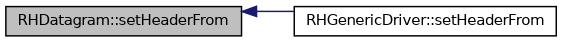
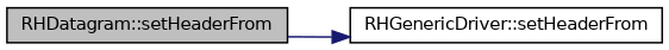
  digraph {
    rankdir=LR
    node [color=black fontname=Helvetica fontsize=10 shape=record style=filled]
    n1 [fillcolor=grey75 fontcolor=black height=0.2 label="RHDatagram::setHeaderFrom" width=0.4]
    n2 [fillcolor=white height=0.2 label="RHGenericDriver::setHeaderFrom" width=0.4]
-   n2 -> n1 [color=midnightblue fontname=Helvetica fontsize=10 labelfontname=Helvetica labelfontsize=10 style=solid]
+   n1 -> n2 [color=midnightblue fontname=Helvetica fontsize=10 labelfontname=Helvetica labelfontsize=10 style=solid]
  }
